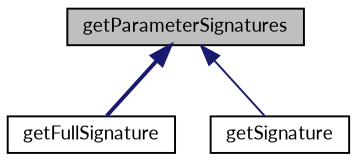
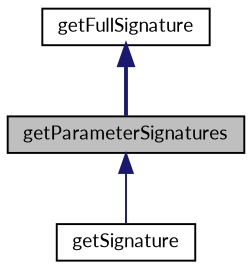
  digraph {
    fontname=Lato
    rankdir=TB
    node [color=black fillcolor=white fontname=Lato fontsize=10 shape=record style=filled]
    edge [color=midnightblue dir=back fontname=Lato fontsize=10 labelfontname=Helvetica labelfontsize=10]
    n1 [fillcolor=grey75 fontcolor=black height=0.2 label=getParameterSignatures width=0.4]
    n2 [height=0.2 label=getFullSignature width=0.4]
    n3 [height=0.2 label=getSignature width=0.4]
-   n1 -> n2 [style=bold]
+   n2 -> n1 [style=bold]
    n1 -> n3 [style=solid]
  }
